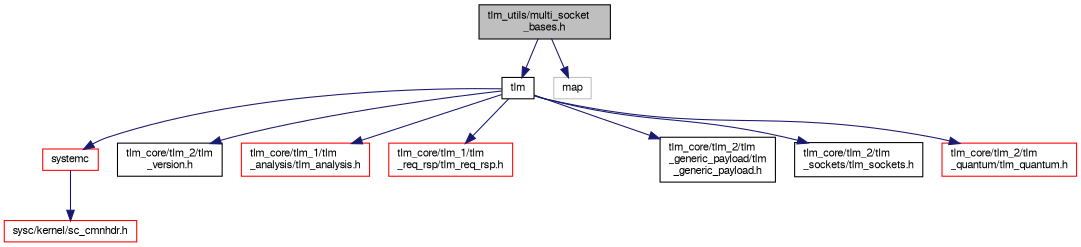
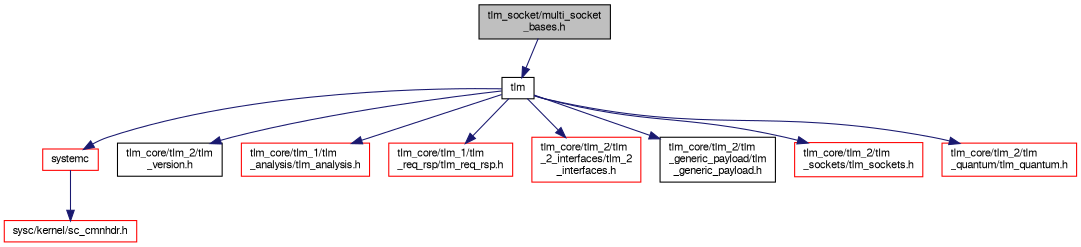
  digraph {
    node [color=red fillcolor=white fontname=FreeSans fontsize=10 shape=record style=filled]
    edge [color=midnightblue fontname=FreeSans fontsize=10 labelfontname=FreeSans labelfontsize=10 style=solid]
-   n1 [color=black fillcolor=grey75 fontcolor=black height=0.2 label="tlm_utils/multi_socket\l_bases.h" width=0.4]
+   n1 [color=black fillcolor=grey75 fontcolor=black height=0.2 label="tlm_socket/multi_socket\l_bases.h" width=0.4]
    n2 [color=black height=0.2 label=tlm width=0.4]
-   n3 [color=grey75 height=0.2 label=map width=0.4]
    n4 [height=0.2 label=systemc width=0.4]
    n5 [color=black height=0.2 label="tlm_core/tlm_2/tlm\l_version.h" width=0.4]
    n6 [height=0.2 label="tlm_core/tlm_1/tlm\l_analysis/tlm_analysis.h" width=0.4]
    n7 [height=0.2 label="tlm_core/tlm_1/tlm\l_req_rsp/tlm_req_rsp.h" width=0.4]
+   n8 [height=0.2 label="tlm_core/tlm_2/tlm\l_2_interfaces/tlm_2\l_interfaces.h" width=0.4]
    n9 [color=black height=0.2 label="tlm_core/tlm_2/tlm\l_generic_payload/tlm\l_generic_payload.h" width=0.4]
-   n10 [color=black height=0.2 label="tlm_core/tlm_2/tlm\l_sockets/tlm_sockets.h" width=0.4]
+   n10 [height=0.2 label="tlm_core/tlm_2/tlm\l_sockets/tlm_sockets.h" width=0.4]
    n11 [height=0.2 label="tlm_core/tlm_2/tlm\l_quantum/tlm_quantum.h" width=0.4]
    n12 [height=0.2 label="sysc/kernel/sc_cmnhdr.h" width=0.4]
    n1 -> n2
-   n1 -> n3
    n2 -> n4
    n2 -> n5
    n2 -> n6
    n2 -> n7
+   n2 -> n8
    n2 -> n9
    n2 -> n10
    n2 -> n11
    n4 -> n12
  }
